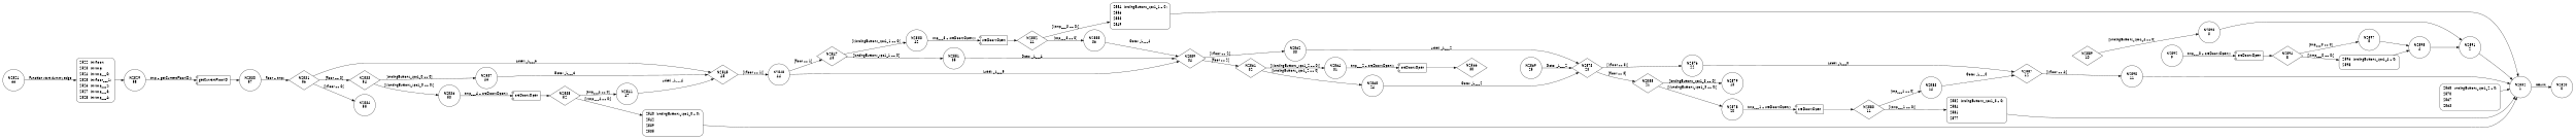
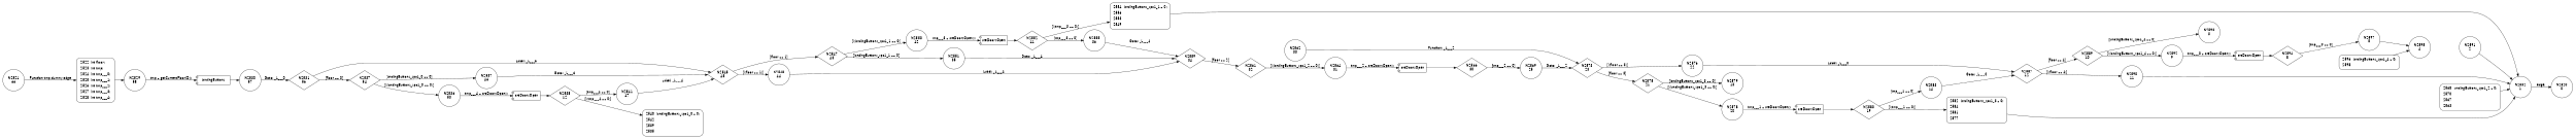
  digraph {
    fontname=Lato
    rankdir=LR
    node [fontname=Lato shape=circle]
    edge [fontname=Lato]
    n1 [label="N2521\n66"]
-   n2 [fillcolor=white label=<<table border="0" cellborder="0" cellpadding="3" bgcolor="white"><tr><td align="right">2522</td><td align="left">int floor;</td></tr><tr><td align="right">2523</td><td align="left">int tmp;</td></tr><tr><td align="right">2524</td><td align="left">int tmp___0;</td></tr><tr><td align="right">2525</td><td align="left">int floor___1;</td></tr><tr><td align="right">2526</td><td align="left">int tmp___2;</td></tr><tr><td align="right">2527</td><td align="left">int tmp___3;</td></tr><tr><td align="right">2528</td><td align="left">int tmp___4;</td></tr></table>> penwidth=1 shape=Mrecord style="filled,bold"]
+   n2 [fillcolor=white label=<<table border="0" cellborder="0" cellpadding="3" bgcolor="white"><tr><td align="right">2522</td><td align="left">int floor;</td></tr><tr><td align="right">2523</td><td align="left">int tmp;</td></tr><tr><td align="right">2524</td><td align="left">int tmp___0;</td></tr><tr><td align="right">2525</td><td align="left">int tmp___1;</td></tr><tr><td align="right">2526</td><td align="left">int tmp___2;</td></tr><tr><td align="right">2527</td><td align="left">int tmp___3;</td></tr><tr><td align="right">2528</td><td align="left">int tmp___4;</td></tr></table>> penwidth=1 shape=Mrecord style="filled,bold"]
    n3 [label="N2529\n58"]
-   n4 [label=getCurrentFloorID shape=component]
+   n4 [label=landingButtons shape=component]
    n5 [label="N2530\n57"]
    n6 [label="N2531\n56" shape=diamond]
-   n7 [label="N2533\n54" shape=diamond]
-   n8 [label="N2534\n55"]
+   n7 [label="N2537\n54" shape=diamond]
    n9 [label="N2545\n45" shape=diamond]
    n10 [label="N2537\n46"]
    n11 [label="N2536\n53"]
    n12 [label=areDoorsOpen shape=component]
    n13 [label="N2547\n43" shape=diamond]
    n14 [label="N2548\n44"]
    n15 [label="N2551\n35"]
    n16 [label="N2550\n42"]
    n17 [label="N2559\n34" shape=diamond]
    n18 [label=areDoorsOpen shape=component]
    n19 [label="N2561\n32" shape=diamond]
    n20 [label="N2562\n33"]
-   n21 [label="N2565\n24"]
    n22 [label="N2564\n31"]
    n23 [label="N2573\n23" shape=diamond]
    n24 [label=areDoorsOpen shape=component]
-   n25 [label="N2555\n21" shape=diamond]
+   n25 [label="N2575\n21" shape=diamond]
    n26 [label="N2576\n22"]
    n27 [label="N2579\n13"]
    n28 [label="N2578\n20"]
    n29 [label="N2587\n12" shape=diamond]
    n30 [label=areDoorsOpen shape=component]
    n31 [label="N2589\n10" shape=diamond]
    n32 [label="N2590\n11"]
    n33 [label="N2593\n3"]
    n34 [label="N2592\n9"]
    n35 [label="N2532\n1"]
    n36 [label="N2591\n2"]
    n37 [label=areDoorsOpen shape=component]
    n38 [label="N2520\n0"]
    n39 [label="N2594\n8" shape=diamond]
    n40 [label="N2597\n5"]
    n41 [fillcolor=white label=<<table border="0" cellborder="0" cellpadding="3" bgcolor="white"><tr><td align="right">2596</td><td align="left">landingButtons_spc1_4 = 0;</td></tr><tr><td align="right">2598</td><td align="left"></td></tr></table>> penwidth=1 shape=Mrecord style="filled,bold"]
    n42 [label="N2595\n4"]
-   n43 [label="N2580\n11" shape=diamond]
+   n43 [label="N2580\n19" shape=diamond]
    n44 [label="N2583\n14"]
    n45 [fillcolor=white label=<<table border="0" cellborder="0" cellpadding="3" bgcolor="white"><tr><td align="right">2582</td><td align="left">landingButtons_spc1_3 = 0;</td></tr><tr><td align="right">2584</td><td align="left"></td></tr><tr><td align="right">2581</td><td align="left"></td></tr><tr><td align="right">2577</td><td align="left"></td></tr></table>> penwidth=1 shape=Mrecord style="filled,bold"]
    n46 [label="N2566\n30" shape=diamond]
    n47 [label="N2569\n25"]
    n48 [fillcolor=white label=<<table border="0" cellborder="0" cellpadding="3" bgcolor="white"><tr><td align="right">2568</td><td align="left">landingButtons_spc1_2 = 0;</td></tr><tr><td align="right">2570</td><td align="left"></td></tr><tr><td align="right">2567</td><td align="left"></td></tr><tr><td align="right">2563</td><td align="left"></td></tr></table>> penwidth=1 shape=Mrecord style="filled,bold"]
    n49 [label="N2552\n41" shape=diamond]
    n50 [label="N2555\n36"]
    n51 [fillcolor=white label=<<table border="0" cellborder="0" cellpadding="3" bgcolor="white"><tr><td align="right">2554</td><td align="left">landingButtons_spc1_1 = 0;</td></tr><tr><td align="right">2556</td><td align="left"></td></tr><tr><td align="right">2553</td><td align="left"></td></tr><tr><td align="right">2549</td><td align="left"></td></tr></table>> penwidth=1 shape=Mrecord style="filled,bold"]
-   n52 [label="N2538\n52" shape=diamond]
+   n52 [label="N2538\n12" shape=diamond]
    n53 [label="N2541\n47"]
    n54 [fillcolor=white label=<<table border="0" cellborder="0" cellpadding="3" bgcolor="white"><tr><td align="right">2540</td><td align="left">landingButtons_spc1_0 = 0;</td></tr><tr><td align="right">2542</td><td align="left"></td></tr><tr><td align="right">2539</td><td align="left"></td></tr><tr><td align="right">2535</td><td align="left"></td></tr></table>> penwidth=1 shape=Mrecord style="filled,bold"]
-   n1 -> n2 [label="Function start dummy edge"]
+   n1 -> n2 [label="Function tmp dummy edge"]
    n2 -> n3
    n3 -> n4 [label="tmp = getCurrentFloorID();"]
    n4 -> n5
-   n5 -> n6 [label="floor = tmp;"]
+   n5 -> n6 [label="Goto: _L___0"]
    n6 -> n7 [label="[floor == 0]"]
-   n6 -> n8 [label="[!(floor == 0)]"]
    n6 -> n9 [label="Label: _L___6"]
    n7 -> n10 [label="[landingButtons_spc1_0 == 0]"]
    n7 -> n11 [label="[!(landingButtons_spc1_0 == 0)]"]
-   n14 -> n13 [label="[floor == 1]"]
+   n9 -> n13 [label="[floor == 1]"]
    n9 -> n14 [label="[!(floor == 1)]"]
    n10 -> n9 [label="Goto: _L___6"]
    n11 -> n12 [label="tmp___4 = areDoorsOpen();"]
    n12 -> n52
    n13 -> n15 [label="[landingButtons_spc1_1 == 0]"]
    n13 -> n16 [label="[!(landingButtons_spc1_1 == 0)]"]
-   n14 -> n17 [label="Label: _L___5"]
+   n14 -> n17 [label="Label: _L___4"]
    n15 -> n17 [label="Goto: _L___4"]
    n16 -> n18 [label="tmp___3 = areDoorsOpen();"]
    n17 -> n19 [label="[floor == 2]"]
-   n17 -> n20 [label="[!(floor == 2)]"]
    n18 -> n49
-   n19 -> n21 [label="[landingButtons_spc1_2 == 0]"]
    n19 -> n22 [label="[!(landingButtons_spc1_2 == 0)]"]
-   n20 -> n23 [label="Label: _L___2"]
-   n21 -> n23 [label="Goto: _L___2"]
+   n20 -> n23 [label="Function: _L___2"]
    n22 -> n24 [label="tmp___2 = areDoorsOpen();"]
    n23 -> n25 [label="[floor == 3]"]
    n23 -> n26 [label="[!(floor == 3)]"]
    n24 -> n46
    n25 -> n27 [label="[landingButtons_spc1_3 == 0]"]
    n25 -> n28 [label="[!(landingButtons_spc1_3 == 0)]"]
    n26 -> n29 [label="Label: _L___0"]
    n28 -> n30 [label="tmp___1 = areDoorsOpen();"]
+   n29 -> n31 [label="[floor == 4]"]
    n29 -> n32 [label="[!(floor == 4)]"]
    n30 -> n43
    n31 -> n33 [label="[landingButtons_spc1_4 == 0]"]
+   n31 -> n34 [label="[!(landingButtons_spc1_4 == 0)]"]
    n32 -> n35
-   n33 -> n36
    n34 -> n37 [label="tmp___0 = areDoorsOpen();"]
-   n35 -> n38 [label="return;"]
+   n35 -> n38 [label="edge;"]
    n36 -> n35
    n37 -> n39
    n39 -> n40 [label="[tmp___0 == 0]"]
-   n39 -> n41 [label="[!(tmp___0 == 0)]"]
    n40 -> n42
    n41 -> n42
-   n42 -> n36
    n43 -> n44 [label="[tmp___1 == 0]"]
    n43 -> n45 [label="[!(tmp___1 == 0)]"]
    n44 -> n29 [label="Goto: _L___0"]
    n45 -> n35
+   n46 -> n47 [label="[tmp___2 == 0]"]
    n47 -> n23 [label="Goto: _L___2"]
    n48 -> n35
    n49 -> n50 [label="[tmp___3 == 0]"]
    n49 -> n51 [label="[!(tmp___3 == 0)]"]
    n50 -> n17 [label="Goto: _L___4"]
    n51 -> n35
    n52 -> n53 [label="[tmp___4 == 0]"]
    n52 -> n54 [label="[!(tmp___4 == 0)]"]
    n53 -> n9 [label="Label: _L___4"]
-   n54 -> n35
  }
